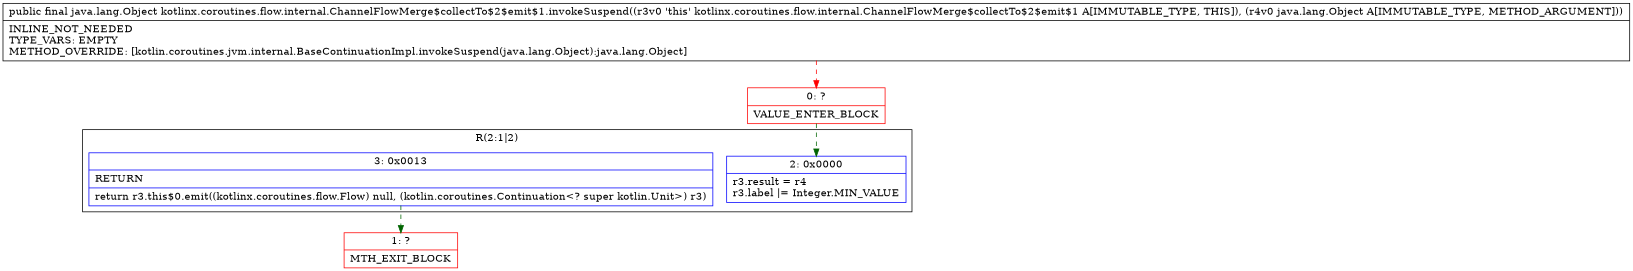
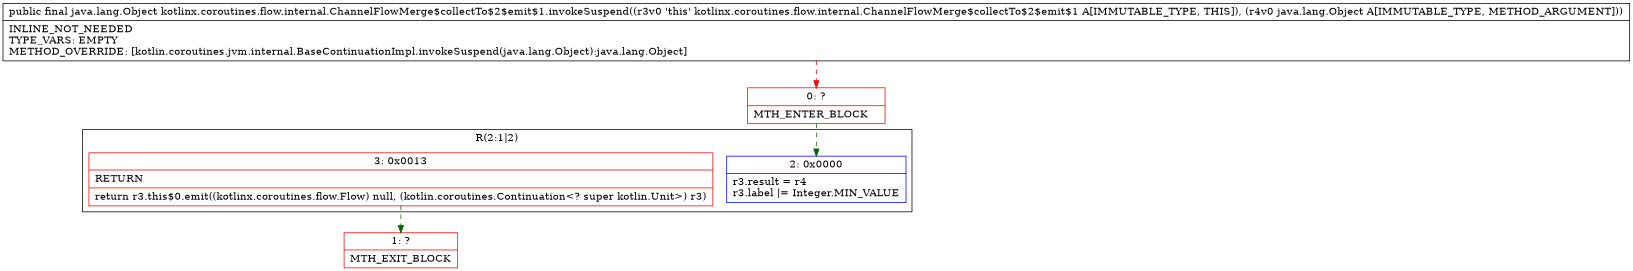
  digraph {
    node [color=blue shape=record]
    edge [color=darkgreen style=dashed]
    n1 [label="{2\:\ 0x0000|r3.result = r4\lr3.label \|= Integer.MIN_VALUE\l}"]
-   n2 [label="{3\:\ 0x0013|RETURN\l|return r3.this$0.emit((kotlinx.coroutines.flow.Flow) null, (kotlin.coroutines.Continuation\<? super kotlin.Unit\>) r3)\l}"]
+   n2 [color=red label="{3\:\ 0x0013|RETURN\l|return r3.this$0.emit((kotlinx.coroutines.flow.Flow) null, (kotlin.coroutines.Continuation\<? super kotlin.Unit\>) r3)\l}"]
    n3 [color=red label="{1\:\ ?|MTH_EXIT_BLOCK\l}"]
-   n4 [color=red label="{0\:\ ?|VALUE_ENTER_BLOCK\l}"]
+   n4 [color=red label="{0\:\ ?|MTH_ENTER_BLOCK\l}"]
    n5 [label="{public final java.lang.Object kotlinx.coroutines.flow.internal.ChannelFlowMerge$collectTo$2$emit$1.invokeSuspend((r3v0 'this' kotlinx.coroutines.flow.internal.ChannelFlowMerge$collectTo$2$emit$1 A[IMMUTABLE_TYPE, THIS]), (r4v0 java.lang.Object A[IMMUTABLE_TYPE, METHOD_ARGUMENT]))  | INLINE_NOT_NEEDED\lTYPE_VARS: EMPTY\lMETHOD_OVERRIDE: [kotlin.coroutines.jvm.internal.BaseContinuationImpl.invokeSuspend(java.lang.Object):java.lang.Object]\l}" color=""]
    subgraph cluster_1 {
      label="R(2:1|2)"
      n1
      n2
    }
    n2 -> n3
    n4 -> n1
    n5 -> n4 [color=red]
  }
